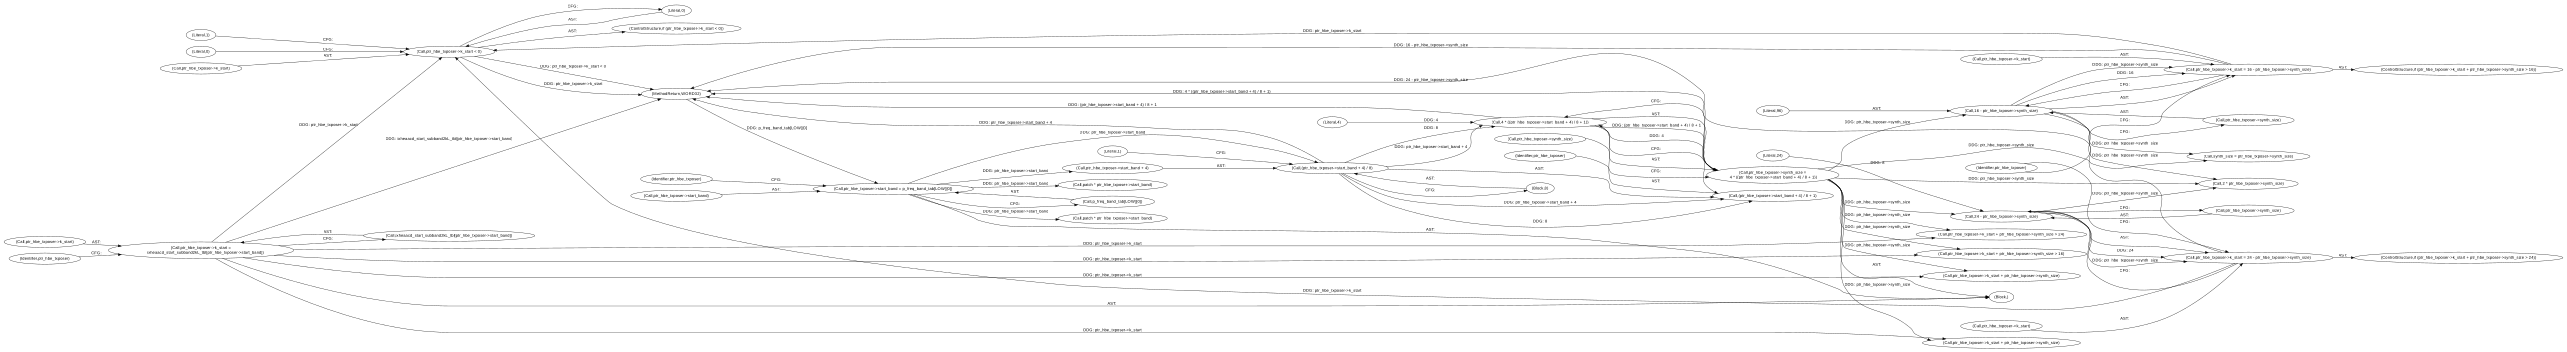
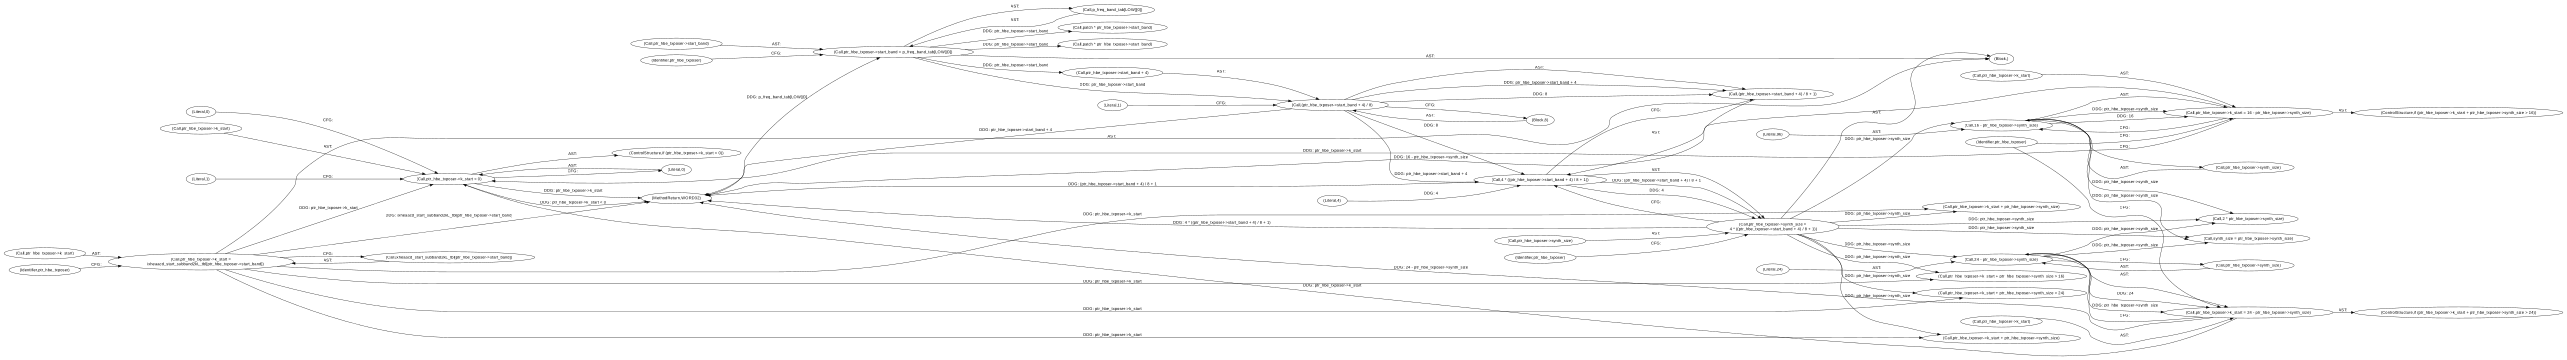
  digraph {
    fontname="Liberation Sans"
    rankdir=LR
    node [fontname="Liberation Sans"]
    edge [fontname="Liberation Sans"]
    n1 [label="(Call,ptr_hbe_txposer->k_start < 0)"]
    n2 [label="(MethodReturn,WORD32)"]
    n3 [label="(ControlStructure,if (ptr_hbe_txposer->k_start < 0))"]
    n4 [label="(Literal,0)"]
    n5 [label="(Call,ptr_hbe_txposer->start_band = p_freq_band_tab[LOW][0])"]
    n6 [label="(Call,ptr_hbe_txposer->k_start = 16 - ptr_hbe_txposer->synth_size)"]
    n7 [label="(Call,16 - ptr_hbe_txposer->synth_size)"]
    n8 [label="(ControlStructure,if (ptr_hbe_txposer->k_start + ptr_hbe_txposer->synth_size > 16))"]
    n9 [label="(Call,synth_size = ptr_hbe_txposer->synth_size)"]
    n10 [label="(Call,ptr_hbe_txposer->synth_size)"]
    n11 [label="(Call,2 * ptr_hbe_txposer->synth_size)"]
    n12 [label="(Call,ptr_hbe_txposer->synth_size =\n 4 * ((ptr_hbe_txposer->start_band + 4) / 8 + 1))"]
    n13 [label="(Call,4 * ((ptr_hbe_txposer->start_band + 4) / 8 + 1))"]
    n14 [label="(Call,24 - ptr_hbe_txposer->synth_size)"]
    n15 [label="(Call,ptr_hbe_txposer->k_start + ptr_hbe_txposer->synth_size)"]
    n16 [label="(Call,ptr_hbe_txposer->k_start + ptr_hbe_txposer->synth_size)"]
    n17 [label="(Block,)"]
    n18 [label="(Call,ptr_hbe_txposer->k_start + ptr_hbe_txposer->synth_size > 24)"]
    n19 [label="(Call,ptr_hbe_txposer->k_start + ptr_hbe_txposer->synth_size > 16)"]
    n20 [label="(Call,(ptr_hbe_txposer->start_band + 4) / 8 + 1)"]
    n21 [label="(Call,ptr_hbe_txposer->k_start = 24 - ptr_hbe_txposer->synth_size)"]
    n22 [label="(Call,ptr_hbe_txposer->synth_size)"]
    n23 [label="(Call,(ptr_hbe_txposer->start_band + 4) / 8)"]
    n24 [label="(Block,8)"]
    n25 [label="(Call,ptr_hbe_txposer->start_band + 4)"]
    n26 [label="(Call,p_freq_band_tab[LOW][0])"]
    n27 [label="(Call,patch * ptr_hbe_txposer->start_band)"]
    n28 [label="(Call,patch * ptr_hbe_txposer->start_band)"]
    n29 [label="(Call,ptr_hbe_txposer->k_start =\n        ixheaacd_start_subband2kL_tbl[ptr_hbe_txposer->start_band])"]
    n30 [label="(Call,ixheaacd_start_subband2kL_tbl[ptr_hbe_txposer->start_band])"]
    n31 [label="(ControlStructure,if (ptr_hbe_txposer->k_start + ptr_hbe_txposer->synth_size > 24))"]
    n32 [label="(Call,ptr_hbe_txposer->synth_size)"]
    n33 [label="(Literal,0)"]
    n34 [label="(Call,ptr_hbe_txposer->k_start)"]
    n35 [label="(Literal,24)"]
    n36 [label="(Call,ptr_hbe_txposer->k_start)"]
    n37 [label="(Call,ptr_hbe_txposer->k_start)"]
    n38 [label="(Identifier,ptr_hbe_txposer)"]
    n39 [label="(Literal,96)"]
    n40 [label="(Call,ptr_hbe_txposer->k_start)"]
    n41 [label="(Literal,4)"]
    n42 [label="(Identifier,ptr_hbe_txposer)"]
    n43 [label="(Identifier,ptr_hbe_txposer)"]
    n44 [label="(Identifier,ptr_hbe_txposer)"]
    n45 [label="(Literal,1)"]
    n46 [label="(Literal,1)"]
    n47 [label="(Call,ptr_hbe_txposer->start_band)"]
    n1 -> n2 [label="DDG: ptr_hbe_txposer->k_start < 0"]
    n1 -> n2 [label="DDG: ptr_hbe_txposer->k_start"]
    n1 -> n3 [label="AST: "]
    n1 -> n4 [label="CFG: "]
    n2 -> n5 [label="DDG: p_freq_band_tab[LOW][0]"]
    n4 -> n1 [label="AST: "]
    n5 -> n17 [label="AST: "]
    n5 -> n23 [label="DDG: ptr_hbe_txposer->start_band"]
    n5 -> n25 [label="DDG: ptr_hbe_txposer->start_band"]
-   n5 -> n26 [label="CFG: "]
+   n5 -> n26 [label="AST: "]
    n5 -> n27 [label="DDG: ptr_hbe_txposer->start_band"]
    n5 -> n28 [label="DDG: ptr_hbe_txposer->start_band"]
    n6 -> n1 [label="DDG: ptr_hbe_txposer->k_start"]
    n6 -> n2 [label="DDG: 16 - ptr_hbe_txposer->synth_size"]
    n6 -> n7 [label="CFG: "]
    n6 -> n8 [label="AST: "]
    n7 -> n6 [label="AST: "]
    n7 -> n6 [label="DDG: 16"]
    n7 -> n6 [label="DDG: ptr_hbe_txposer->synth_size"]
    n7 -> n9 [label="DDG: ptr_hbe_txposer->synth_size"]
    n7 -> n10 [label="CFG: "]
    n7 -> n11 [label="DDG: ptr_hbe_txposer->synth_size"]
    n10 -> n7 [label="AST: "]
    n12 -> n2 [label="DDG: 4 * ((ptr_hbe_txposer->start_band + 4) / 8 + 1)"]
    n12 -> n7 [label="DDG: ptr_hbe_txposer->synth_size"]
    n12 -> n9 [label="DDG: ptr_hbe_txposer->synth_size"]
    n12 -> n11 [label="DDG: ptr_hbe_txposer->synth_size"]
    n12 -> n13 [label="CFG: "]
    n12 -> n14 [label="DDG: ptr_hbe_txposer->synth_size"]
    n12 -> n15 [label="DDG: ptr_hbe_txposer->synth_size"]
    n12 -> n16 [label="DDG: ptr_hbe_txposer->synth_size"]
    n12 -> n17 [label="AST: "]
    n12 -> n18 [label="DDG: ptr_hbe_txposer->synth_size"]
    n12 -> n19 [label="DDG: ptr_hbe_txposer->synth_size"]
    n13 -> n2 [label="DDG: (ptr_hbe_txposer->start_band + 4) / 8 + 1"]
    n13 -> n12 [label="AST: "]
    n13 -> n12 [label="DDG: 4"]
    n13 -> n12 [label="DDG: (ptr_hbe_txposer->start_band + 4) / 8 + 1"]
    n13 -> n20 [label="CFG: "]
+   n14 -> n9 [label="DDG: ptr_hbe_txposer->synth_size"]
    n14 -> n11 [label="DDG: ptr_hbe_txposer->synth_size"]
    n14 -> n21 [label="AST: "]
    n14 -> n21 [label="DDG: 24"]
    n14 -> n21 [label="DDG: ptr_hbe_txposer->synth_size"]
    n14 -> n22 [label="CFG: "]
    n20 -> n13 [label="AST: "]
    n21 -> n1 [label="DDG: ptr_hbe_txposer->k_start"]
    n21 -> n2 [label="DDG: 24 - ptr_hbe_txposer->synth_size"]
    n21 -> n14 [label="CFG: "]
    n21 -> n31 [label="AST: "]
    n22 -> n14 [label="AST: "]
    n23 -> n2 [label="DDG: ptr_hbe_txposer->start_band + 4"]
    n23 -> n13 [label="DDG: ptr_hbe_txposer->start_band + 4"]
    n23 -> n13 [label="DDG: 8"]
    n23 -> n20 [label="AST: "]
    n23 -> n20 [label="DDG: ptr_hbe_txposer->start_band + 4"]
    n23 -> n20 [label="DDG: 8"]
    n23 -> n24 [label="CFG: "]
    n24 -> n23 [label="AST: "]
    n25 -> n23 [label="AST: "]
    n26 -> n5 [label="AST: "]
    n29 -> n1 [label="DDG: ptr_hbe_txposer->k_start"]
    n29 -> n2 [label="DDG: ixheaacd_start_subband2kL_tbl[ptr_hbe_txposer->start_band]"]
    n29 -> n15 [label="DDG: ptr_hbe_txposer->k_start"]
    n29 -> n16 [label="DDG: ptr_hbe_txposer->k_start"]
    n29 -> n17 [label="AST: "]
    n29 -> n18 [label="DDG: ptr_hbe_txposer->k_start"]
    n29 -> n19 [label="DDG: ptr_hbe_txposer->k_start"]
    n29 -> n30 [label="CFG: "]
    n30 -> n29 [label="AST: "]
    n32 -> n12 [label="AST: "]
    n33 -> n1 [label="CFG: "]
    n34 -> n29 [label="AST: "]
-   n35 -> n14 [label="DDG: 8"]
+   n35 -> n14 [label="AST: "]
    n36 -> n1 [label="AST: "]
    n37 -> n6 [label="AST: "]
    n38 -> n12 [label="CFG: "]
    n39 -> n7 [label="AST: "]
    n40 -> n21 [label="AST: "]
    n41 -> n13 [label="DDG: 4"]
    n42 -> n5 [label="CFG: "]
    n43 -> n29 [label="CFG: "]
    n44 -> n6 [label="CFG: "]
    n44 -> n21 [label="CFG: "]
    n45 -> n23 [label="CFG: "]
    n46 -> n1 [label="CFG: "]
    n47 -> n5 [label="AST: "]
  }
